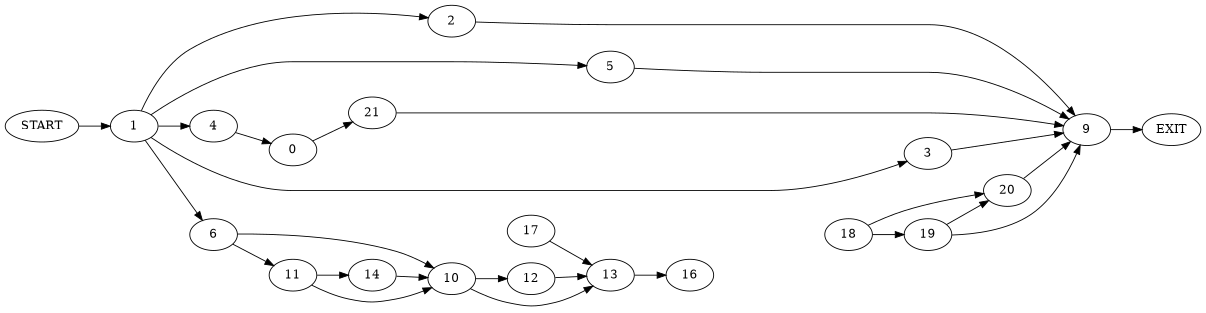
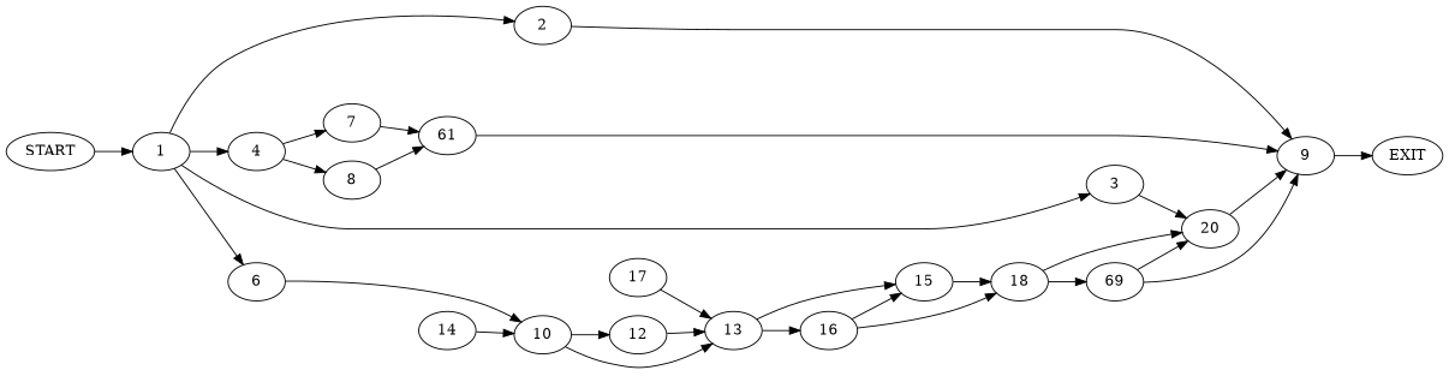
  digraph {
    rankdir=LR
    n1 [label=START]
    1
    2
    3
    4
-   5
    6
    n8 [label=EXIT]
    9
-   8 [label=0]
+   7
+   8
    10
-   11
-   21
+   21 [label=61]
    12
    13
    14
+   15
    16
    17
    18
-   19
+   19 [label=69]
    20
    n1 -> 1
    1 -> 2
    1 -> 3
    1 -> 4
-   1 -> 5
    1 -> 6
    2 -> 9
-   3 -> 9
+   3 -> 20
+   4 -> 7
    4 -> 8
-   5 -> 9
    6 -> 10
-   6 -> 11
    9 -> n8
+   7 -> 21
    8 -> 21
    10 -> 12
    10 -> 13
-   11 -> 10
-   11 -> 14
    21 -> 9
    12 -> 13
+   13 -> 15
    13 -> 16
    14 -> 10
+   15 -> 18
+   16 -> 15
+   16 -> 18
    17 -> 13
    18 -> 19
    18 -> 20
    19 -> 9
    19 -> 20
    20 -> 9
  }
